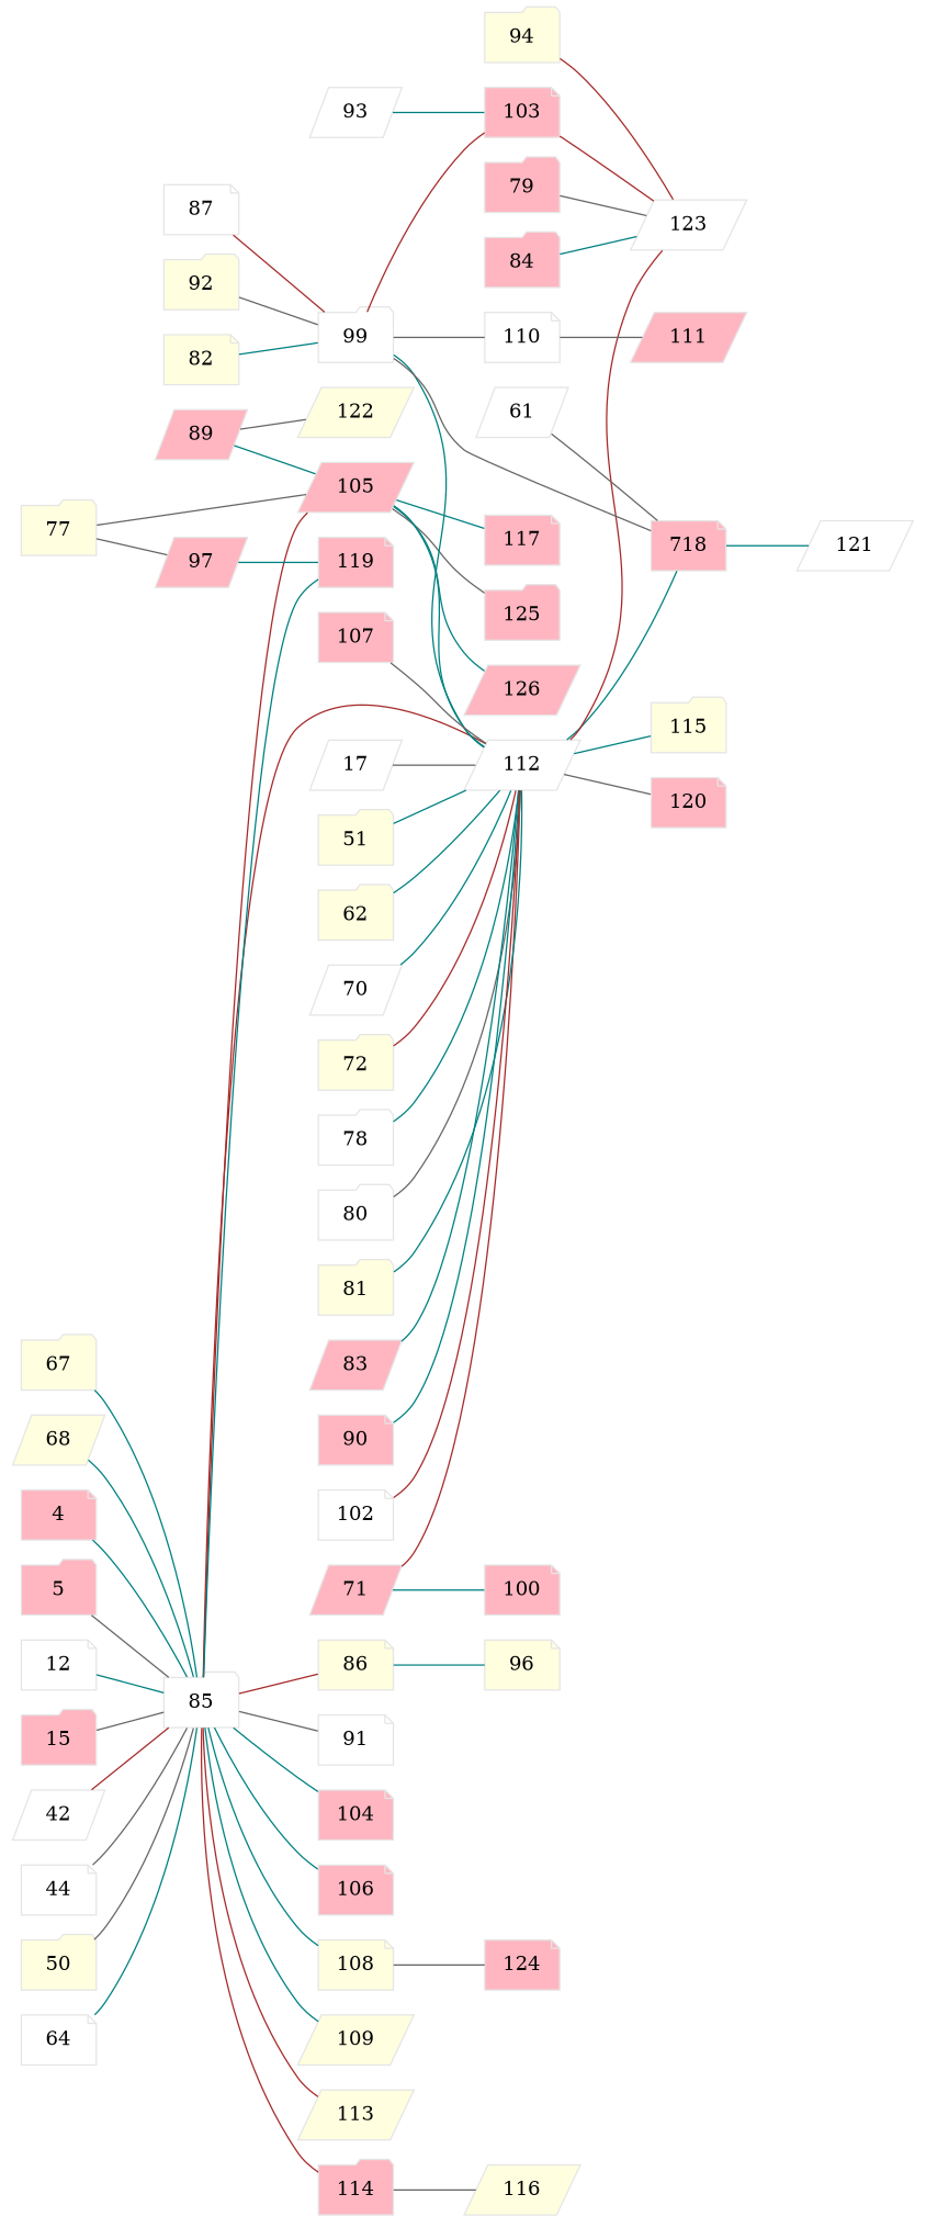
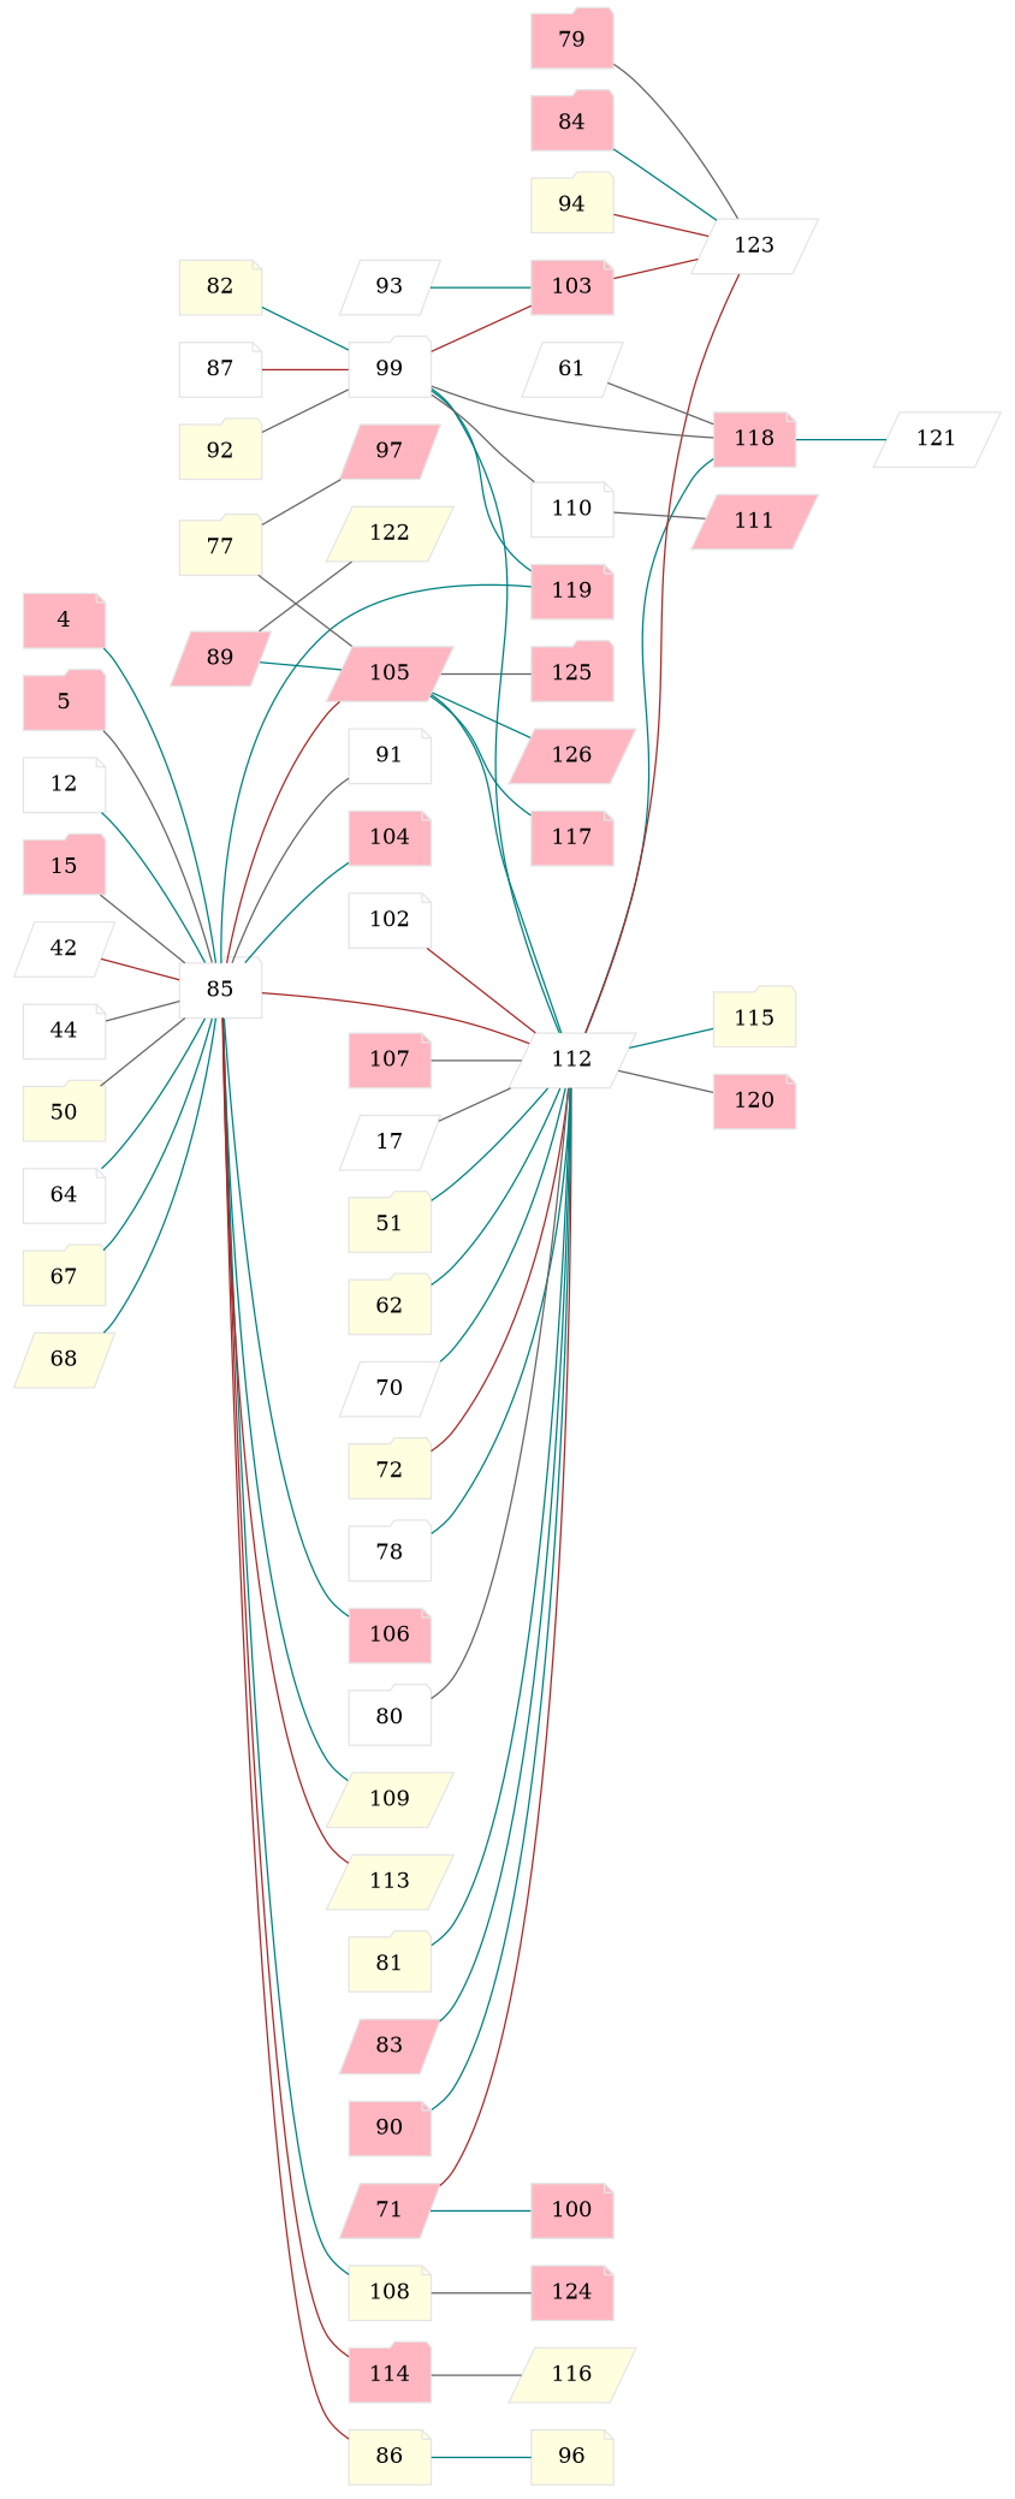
  graph {
    rankdir=LR
    node [color=gray90 fillcolor=lightpink shape=note style=filled]
    edge [color=teal]
    85 [fillcolor=white shape=folder super="+3+43+65"]
    112 [fillcolor=white shape=parallelogram super="+7+34"]
    105 [shape=parallelogram super="+69+74"]
    86 [fillcolor=lightyellow]
    91 [fillcolor=white]
    104
    106 [super="+21"]
    108 [fillcolor=lightyellow]
    109 [fillcolor=lightyellow shape=parallelogram]
    113 [fillcolor=lightyellow shape=parallelogram]
    114 [shape=folder]
    119 [super="+8+13+36+48+54+101"]
    4
    5 [shape=folder]
    12 [fillcolor=white]
    15 [shape=folder]
-   118 [super="+57+98" label=718]
+   118 [super="+57+98"]
    123 [fillcolor=white shape=parallelogram super="+32+75+95"]
    115 [fillcolor=lightyellow shape=folder]
    120
    17 [fillcolor=white shape=parallelogram]
    42 [fillcolor=white shape=parallelogram]
    44 [fillcolor=white]
    50 [fillcolor=lightyellow shape=folder]
    51 [fillcolor=lightyellow shape=folder]
    121 [fillcolor=white shape=parallelogram]
    61 [fillcolor=white shape=parallelogram]
    62 [fillcolor=lightyellow shape=folder]
    64 [fillcolor=white]
    67 [fillcolor=lightyellow shape=folder]
    68 [fillcolor=lightyellow shape=parallelogram]
    70 [fillcolor=white shape=parallelogram]
    71 [shape=parallelogram]
    100
    72 [fillcolor=lightyellow shape=folder super="+66"]
    77 [fillcolor=lightyellow shape=folder]
    97 [shape=parallelogram]
    117
    125 [shape=folder]
    126 [shape=parallelogram]
    78 [fillcolor=white shape=folder]
    79 [shape=folder]
    80 [fillcolor=white shape=folder]
    81 [fillcolor=lightyellow shape=folder]
    99 [fillcolor=white shape=folder super="+16+20+40+23+39+63+76"]
    103
    110 [fillcolor=white]
    82 [fillcolor=lightyellow]
    83 [shape=parallelogram super="+53"]
    84 [shape=folder]
    96 [fillcolor=lightyellow]
    124
    116 [fillcolor=lightyellow shape=parallelogram]
    87 [fillcolor=white]
    89 [shape=parallelogram super="+30+55+58"]
    122 [fillcolor=lightyellow shape=parallelogram]
    90
    92 [fillcolor=lightyellow shape=folder]
    93 [fillcolor=white shape=parallelogram]
    94 [fillcolor=lightyellow shape=folder]
    111 [shape=parallelogram]
    102 [fillcolor=white]
    107
    85 -- 112 [color=brown weight=4]
    85 -- 105 [color=brown]
    85 -- 86 [color=brown]
    85 -- 91 [color=gray40]
    85 -- 104
    85 -- 106
    85 -- 108
    85 -- 109
    85 -- 113 [color=brown]
    85 -- 114 [color=brown]
    85 -- 119
    112 -- 118 [weight=2]
    112 -- 123 [color=brown weight=2]
    112 -- 115
    112 -- 120 [color=gray40]
    105 -- 112
    105 -- 117
    105 -- 125 [color=gray40]
    105 -- 126
    86 -- 96
    108 -- 124 [color=gray40]
    114 -- 116 [color=gray40]
    4 -- 85
    5 -- 85 [color=gray40]
    12 -- 85
    15 -- 85 [color=gray40]
    118 -- 121
    17 -- 112 [color=gray40]
    42 -- 85 [color=brown]
    44 -- 85 [color=gray40]
    50 -- 85 [color=gray40]
    51 -- 112
    61 -- 118 [color=gray40]
    62 -- 112
    64 -- 85
    67 -- 85
    68 -- 85
    70 -- 112
    71 -- 112 [color=brown]
    71 -- 100
    72 -- 112 [color=brown]
    77 -- 105 [color=gray40]
    77 -- 97 [color=gray40]
    78 -- 112
    79 -- 123 [color=gray40]
    80 -- 112 [color=gray40]
    81 -- 112
    99 -- 112
-   97 -- 119
+   99 -- 119
    99 -- 118 [color=gray40]
    99 -- 103 [color=brown]
    99 -- 110 [color=gray40]
    103 -- 123 [color=brown]
    110 -- 111 [color=gray40]
    82 -- 99
    83 -- 112
    84 -- 123
    87 -- 99 [color=brown]
    89 -- 105
    89 -- 122 [color=gray40]
    90 -- 112
    92 -- 99 [color=gray40]
    93 -- 103
    94 -- 123 [color=brown]
    102 -- 112 [color=brown]
    107 -- 112 [color=gray40]
  }
